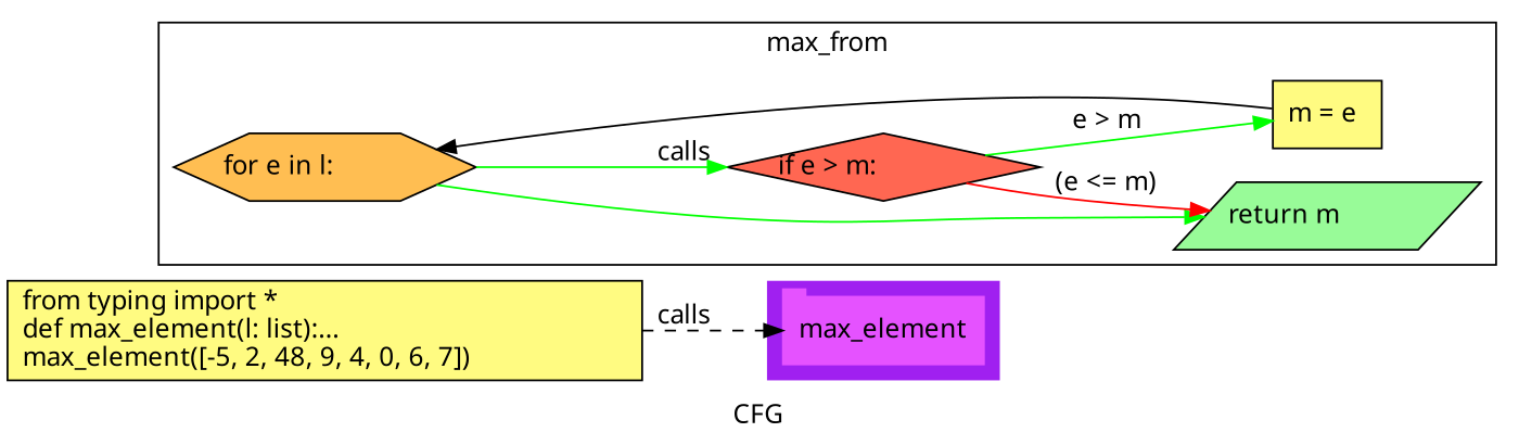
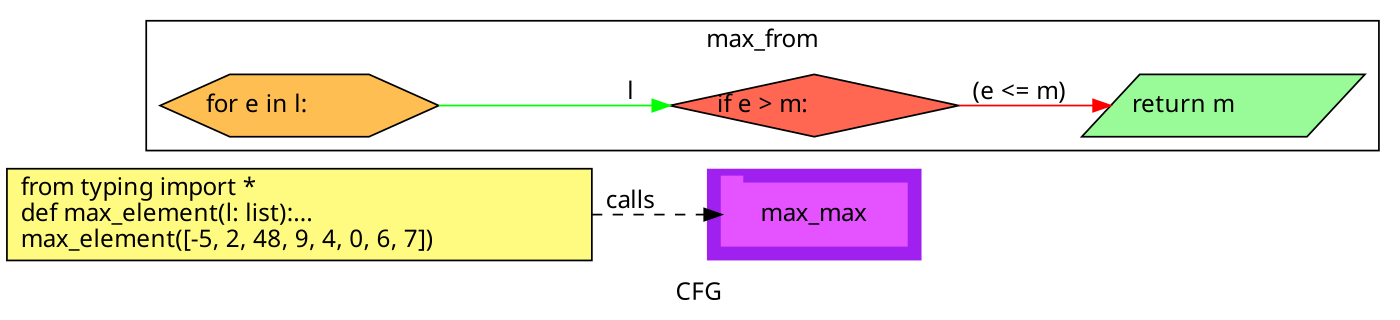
  digraph {
    compound=True
    fontname="Noto Sans"
    label=CFG
    pack=False
    rankdir=LR
    ranksep=0.02
    node [fontname="Noto Sans" shape=rectangle style="filled,solid" fillcolor="#FFFB81"]
    edge [color=green fontname="Noto Sans"]
-   n1 [color="#E552FF" height=0.5 label=max_element linenum="[11]" shape=tab style=filled width=1.4861 fillcolor=""]
+   n1 [color="#E552FF" height=0.5 label=max_max linenum="[11]" shape=tab style=filled width=1.4861 fillcolor=""]
    n2 [fillcolor="#FFBE52" height=0.5 label="for e in l:\l" linenum="[6]" shape=hexagon width=2.2306]
    n3 [fillcolor="#FF6752" height=0.5 label="if e > m:\l" linenum="[7]" shape=diamond width=2.3234]
    n4 [fillcolor="#98fb98" height=0.5 label="return m\l" linenum="[9]" shape=parallelogram width=2.1971]
-   n5 [height=0.5 label="m = e\l" linenum="[8]" width=0.80556]
    n6 [height=0.73611 label="from typing import *\ldef max_element(l: list):...\lmax_element([-5, 2, 48, 9, 4, 0, 6, 7])\l" linenum="[1]" width=4.6944]
    subgraph cluster_1 {
      color=purple
      compound=true
      label=""
      shape=tab
      style=filled
      n1
    }
    subgraph cluster_2 {
      label=max_from
      n2
      n3
      n4
-     n5
    }
-   n2 -> n3 [label=calls]
-   n2 -> n4
+   n2 -> n3 [label=l]
    n3 -> n4 [color=red label="(e <= m)"]
-   n3 -> n5 [label="e > m"]
-   n5 -> n2 [color=black]
    n6 -> n1 [label=calls style=dashed color=""]
  }
